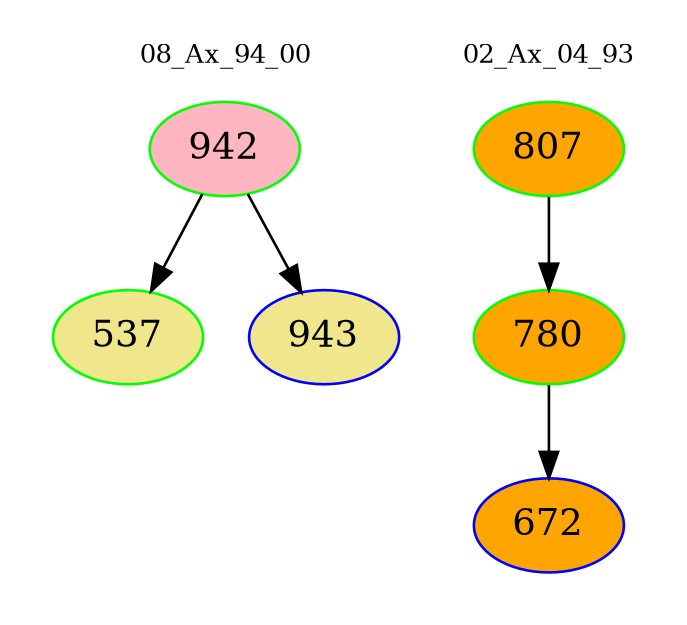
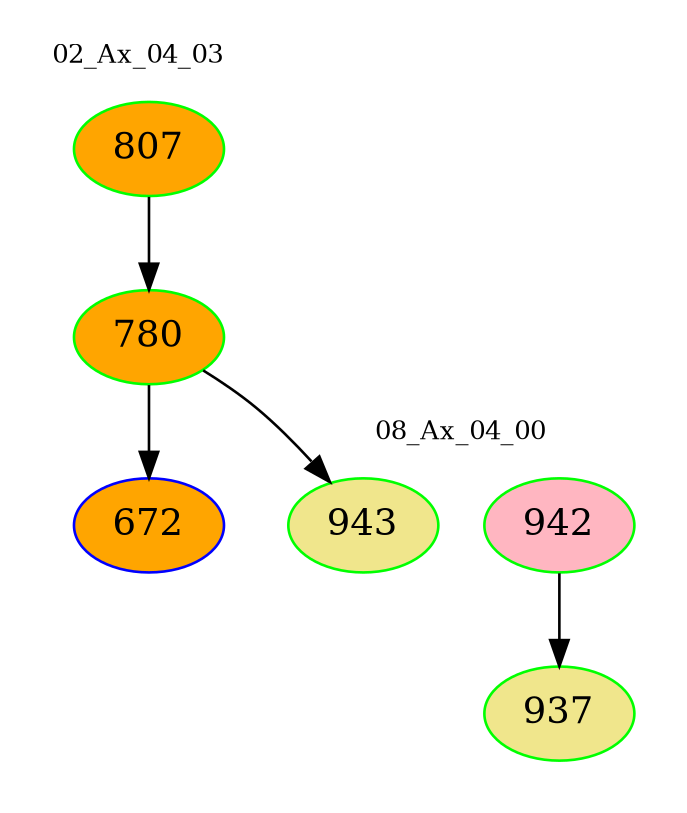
  digraph {
    fontname="DejaVu Serif"
    node [color=green fillcolor=orange fontname="DejaVu Serif" style=filled]
    edge [color=black fontname="DejaVu Serif"]
    n1 [fillcolor=lightpink label=942]
-   n2 [fillcolor=khaki label=537]
-   n3 [color=blue fillcolor=khaki label=943]
+   n2 [fillcolor=khaki label=937]
+   n3 [fillcolor=khaki label=943]
    n4 [label=780]
    n5 [color=blue label=672]
    n6 [label=807]
    subgraph cluster_1 {
      color=white
      fontsize=10
-     label="08_Ax_94_00"
+     label="08_Ax_04_00"
      n1
      n2
      n3
    }
    subgraph cluster_2 {
      color=white
      fontsize=10
-     label="02_Ax_04_93"
+     label="02_Ax_04_03"
      n4
      n5
      n6
    }
    n1 -> n2
-   n1 -> n3
+   n4 -> n3
    n4 -> n5
    n6 -> n4
  }
